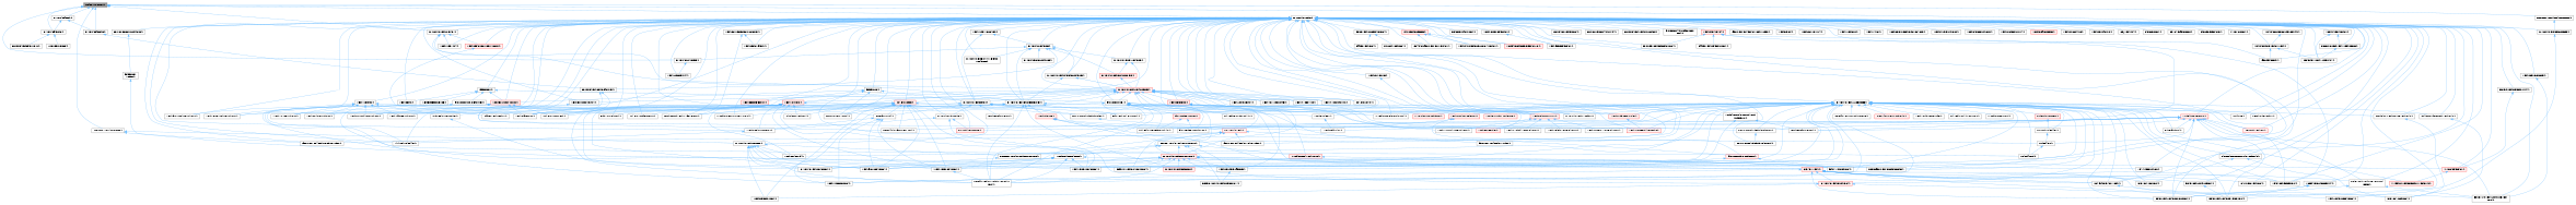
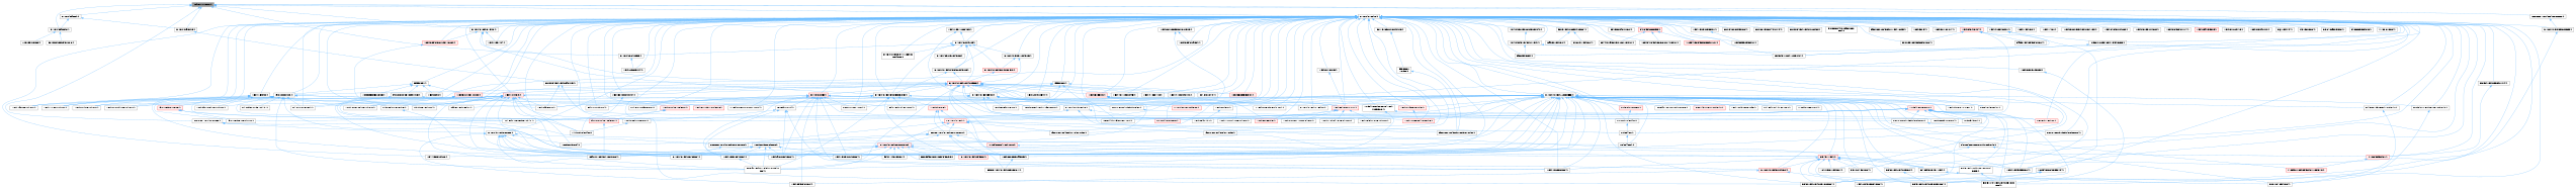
  digraph {
    node [color=grey40 fillcolor=white fontname=Helvetica fontsize=10 shape=box style=filled]
    edge [color=steelblue1 dir=back fontname=Helvetica fontsize=10 labelfontname=Helvetica labelfontsize=10 style=solid]
    n1 [color=gray40 fillcolor=grey60 fontcolor=black height=0.2 label="RefCountVector.h" width=0.4]
    n2 [height=0.2 label="DynamicGraph.h" width=0.4]
    n3 [height=0.2 label="DynamicGraph2.h" width=0.4]
    n4 [height=0.2 label="DynamicGraph3.h" width=0.4]
    n5 [height=0.2 label="DynamicMesh3.h" width=0.4]
    n6 [height=0.2 label="DynamicPointSet3.h" width=0.4]
    n7 [height=0.2 label="DynamicMeshOverlay.h" width=0.4]
    n8 [height=0.2 label="GeodesicPath.h" width=0.4]
    n9 [height=0.2 label="SparseDynamicOctree3.h" width=0.4]
    n10 [height=0.2 label="SparseDynamicPointOctree3.h" width=0.4]
    n11 [height=0.2 label="Arrangement2d.h" width=0.4]
    n12 [height=0.2 label="ConstrainedDelaunay2.h" width=0.4]
    n13 [height=0.2 label="ConstrainedMeshDeformer.h" width=0.4]
    n14 [height=0.2 label="BakeMeshAttributeMapsTool.h" width=0.4]
    n15 [height=0.2 label="BakeMeshAttributeMapsTool\lBase.h" width=0.4]
    n16 [height=0.2 label="BakeMultiMeshAttributeMaps\lTool.h" width=0.4]
    n17 [height=0.2 label="BakeMeshAttributeTool.h" width=0.4]
    n18 [height=0.2 label="BakeMeshAttributeVertexTool.h" width=0.4]
    n19 [height=0.2 label="BakeTransformTool.h" width=0.4]
    n20 [height=0.2 label="BaseDynamicMeshComponent.h" width=0.4]
    n21 [height=0.2 label="MeshRenderBufferSet.h" width=0.4]
    n22 [height=0.2 label="MeshInspectorTool.h" width=0.4]
    n23 [height=0.2 label="PolyEditPreviewMesh.h" width=0.4]
    n24 [height=0.2 label="VolumeToMeshTool.h" width=0.4]
    n25 [height=0.2 label="WeldMeshEdgesTool.h" width=0.4]
    n26 [height=0.2 label="SceneGeometrySpatialCache.h" width=0.4]
    n27 [height=0.2 label="KelvinletBrushOp.h" width=0.4]
    n28 [color=red fillcolor="#FFF0F0" height=0.2 label="UVToolSelection.h" width=0.4]
    n29 [height=0.2 label="BaseMeshProcessingTool.h" width=0.4]
    n30 [height=0.2 label="CollectSurfacePathMechanic.h" width=0.4]
    n31 [height=0.2 label="CollisionGeometryConversion.h" width=0.4]
    n32 [height=0.2 label="CombineMeshesTool.h" width=0.4]
    n33 [height=0.2 label="ComponentCollisionUtil.h" width=0.4]
    n34 [height=0.2 label="ConstrainedMeshSmoother.h" width=0.4]
    n35 [height=0.2 label="ConvexDecomposition3.h" width=0.4]
    n36 [height=0.2 label="GeometryCollectionDebugNodes.h" width=0.4]
    n37 [height=0.2 label="DisplaceMeshTool.h" width=0.4]
    n38 [height=0.2 label="DynamicAttribute.h" width=0.4]
    n39 [height=0.2 label="DynamicMeshChangeTracker.h" width=0.4]
    n40 [color=red fillcolor="#FFF0F0" height=0.2 label="UDynamicMesh.h" width=0.4]
    n41 [height=0.2 label="GeometryCollectionMakeNodes.h" width=0.4]
    n42 [height=0.2 label="GeometryCollectionNodes.h" width=0.4]
    n43 [height=0.2 label="DynamicMeshEditor.h" width=0.4]
    n44 [height=0.2 label="DynamicSubmesh3.h" width=0.4]
    n45 [height=0.2 label="MeshRegionOperator.h" width=0.4]
    n46 [height=0.2 label="MinimalHoleFiller.h" width=0.4]
    n47 [height=0.2 label="FaceGroupUtil.h" width=0.4]
    n48 [height=0.2 label="RemoveOccludedTriangles.h" width=0.4]
    n49 [height=0.2 label="RemoveOccludedTrianglesTool.h" width=0.4]
    n50 [height=0.2 label="DynamicMeshUVEditor.h" width=0.4]
    n51 [height=0.2 label="GroupTopology.h" width=0.4]
    n52 [height=0.2 label="PolygroupRemesh.h" width=0.4]
    n53 [height=0.2 label="MeshAttributeUtil.h" width=0.4]
    n54 [color=red fillcolor="#FFF0F0" height=0.2 label="MeshBakerCommon.h" width=0.4]
    n55 [color=red fillcolor="#FFF0F0" height=0.2 label="MeshBaseBaker.h" width=0.4]
    n56 [height=0.2 label="MeshConstraintsUtil.h" width=0.4]
    n57 [color=red fillcolor="#FFF0F0" height=0.2 label="MeshImageBakingCache.h" width=0.4]
    n58 [color=red fillcolor="#FFF0F0" height=0.2 label="MeshNormals.h" width=0.4]
    n59 [height=0.2 label="MeshInflateBrushOps.h" width=0.4]
    n60 [height=0.2 label="MeshMoveBrushOps.h" width=0.4]
    n61 [height=0.2 label="MeshSculptBrushOps.h" width=0.4]
    n62 [height=0.2 label="MeshSmoothingBrushOps.h" width=0.4]
    n63 [color=red fillcolor="#FFF0F0" height=0.2 label="MeshSurfaceSampler.h" width=0.4]
    n64 [color=red fillcolor="#FFF0F0" height=0.2 label="MeshTangents.h" width=0.4]
    n65 [height=0.2 label="MeshUDIMClassifier.h" width=0.4]
    n66 [height=0.2 label="MeshUVPacking.h" width=0.4]
    n67 [height=0.2 label="MeshUVTransforms.h" width=0.4]
    n68 [height=0.2 label="MeshVertexPaintBrushOps.h" width=0.4]
    n69 [height=0.2 label="PatchBasedMeshUVGenerator.h" width=0.4]
    n70 [color=red fillcolor="#FFF0F0" height=0.2 label="PolygroupSet.h" width=0.4]
    n71 [height=0.2 label="EditNormalsTool.h" width=0.4]
    n72 [height=0.2 label="PolygroupsGenerator.h" width=0.4]
    n73 [height=0.2 label="RecomputeUVsTool.h" width=0.4]
    n74 [height=0.2 label="SetCollisionGeometryTool.h" width=0.4]
    n75 [height=0.2 label="UVEditorRecomputeUVsTool.h" width=0.4]
    n76 [height=0.2 label="UVEditorTexelDensityTool.h" width=0.4]
    n77 [height=0.2 label="PolygroupUtil.h" width=0.4]
    n78 [height=0.2 label="DynamicMeshTriangleAttribute.h" width=0.4]
    n79 [height=0.2 label="MeshAdapterUtil.h" width=0.4]
    n80 [height=0.2 label="DynamicVertexAttribute.h" width=0.4]
    n81 [height=0.2 label="DynamicVertexSkinWeights\lAttribute.h" width=0.4]
    n82 [height=0.2 label="DynamicMeshAABBTree3.h" width=0.4]
-   n83 [height=0.2 label="Attribute.h" width=0.4]
+   n83 [height=0.2 label="MeshPlanarSymmetry.h" width=0.4]
    n84 [height=0.2 label="PlaneDistanceFromHitMechanic.h" width=0.4]
    n85 [color=red fillcolor="#FFF0F0" height=0.2 label="RemeshMeshOp.h" width=0.4]
    n86 [height=0.2 label="RepairOrientation.h" width=0.4]
    n87 [height=0.2 label="SpatialCurveDistanceMechanic.h" width=0.4]
    n88 [height=0.2 label="DynamicMeshOctree3.h" width=0.4]
    n89 [height=0.2 label="MeshIndexUtil.h" width=0.4]
    n90 [color=red fillcolor="#FFF0F0" height=0.2 label="MeshRegionBoundaryLoops.h" width=0.4]
    n91 [height=0.2 label="DynamicVerticesOctree3.h" width=0.4]
    n92 [height=0.2 label="EdgeLoop.h" width=0.4]
    n93 [color=red fillcolor="#FFF0F0" height=0.2 label="MeshBoundaryLoops.h" width=0.4]
    n94 [color=red fillcolor="#FFF0F0" height=0.2 label="MeshFaceSelection.h" width=0.4]
    n95 [height=0.2 label="EdgeSpan.h" width=0.4]
    n96 [height=0.2 label="MeshPaths.h" width=0.4]
    n97 [height=0.2 label="ExtractCollisionGeometry\lTool.h" width=0.4]
    n98 [height=0.2 label="ExtrudeMeshSelectionTool.h" width=0.4]
    n99 [height=0.2 label="GeometryCollectionMeshNodes.h" width=0.4]
    n100 [height=0.2 label="IntrinsicCorrespondenceUtils.h" width=0.4]
    n101 [height=0.2 label="IntrinsicTriangulationMesh.h" width=0.4]
    n102 [height=0.2 label="LaplacianMatrixAssembly.h" width=0.4]
    n103 [height=0.2 label="MeshBevel.h" width=0.4]
    n104 [height=0.2 label="MeshConnectedComponents.h" width=0.4]
    n105 [height=0.2 label="MeshRegionGraph.h" width=0.4]
    n106 [height=0.2 label="MeshConvexHull.h" width=0.4]
    n107 [height=0.2 label="MeshCurvature.h" width=0.4]
    n108 [height=0.2 label="MeshEdgeSelection.h" width=0.4]
    n109 [height=0.2 label="MeshGroupPaintBrushOps.h" width=0.4]
    n110 [height=0.2 label="MeshIndexMappings.h" width=0.4]
    n111 [height=0.2 label="MeshLinearization.h" width=0.4]
    n112 [height=0.2 label="PrecomputedMeshWeightData.h" width=0.4]
    n113 [height=0.2 label="MeshMeshCut.h" width=0.4]
    n114 [height=0.2 label="MeshMirror.h" width=0.4]
    n115 [height=0.2 label="MeshParameterizationSolvers.h" width=0.4]
    n116 [height=0.2 label="MeshPinchBrushOps.h" width=0.4]
    n117 [height=0.2 label="MeshPlaneBrushOps.h" width=0.4]
    n118 [height=0.2 label="MeshProjectionHull.h" width=0.4]
    n119 [color=red fillcolor="#FFF0F0" height=0.2 label="MeshRefinerBase.h" width=0.4]
    n120 [height=0.2 label="MeshSceneAdapter.h" width=0.4]
    n121 [color=red fillcolor="#FFF0F0" height=0.2 label="MeshSharingUtil.h" width=0.4]
    n122 [height=0.2 label="MeshSimpleShapeApproximation.h" width=0.4]
    n123 [height=0.2 label="MeshSmoothing.h" width=0.4]
    n124 [height=0.2 label="MeshTransforms.h" width=0.4]
    n125 [height=0.2 label="MeshVertexSelection.h" width=0.4]
    n126 [height=0.2 label="MeshWeights.h" width=0.4]
    n127 [color=red fillcolor="#FFF0F0" height=0.2 label="ModelingObjectsCreationAPI.h" width=0.4]
    n128 [color=red fillcolor="#FFF0F0" height=0.2 label="ModelingOperators.h" width=0.4]
    n129 [height=0.2 label="ModelingToolExternalMesh\lUpdateAPI.h" width=0.4]
    n130 [height=0.2 label="ModelingToolTargetUtil.h" width=0.4]
    n131 [height=0.2 label="OBJMeshUtil.h" width=0.4]
    n132 [height=0.2 label="PlaneCutTool.h" width=0.4]
    n133 [height=0.2 label="RevolveGenerator.h" width=0.4]
    n134 [height=0.2 label="ShapeDetection3.h" width=0.4]
    n135 [color=red fillcolor="#FFF0F0" height=0.2 label="SimpleShapeSet3.h" width=0.4]
    n136 [height=0.2 label="StoredMeshSelectionUtil.h" width=0.4]
    n137 [height=0.2 label="UVLayoutTool.h" width=0.4]
    n138 [color=red fillcolor="#FFF0F0" height=0.2 label="SmoothingOpBase.h" width=0.4]
    n139 [color=red fillcolor="#FFF0F0" height=0.2 label="DynamicMeshAttributeSet.h" width=0.4]
    n140 [height=0.2 label="LatticeDeformerTool.h" width=0.4]
    n141 [height=0.2 label="MeshOffsetOps.h" width=0.4]
    n142 [height=0.2 label="BaseDynamicMeshSceneProxy.h" width=0.4]
    n143 [color=red fillcolor="#FFF0F0" height=0.2 label="DynamicMeshComponent.h" width=0.4]
    n144 [height=0.2 label="MeshSculptToolBase.h" width=0.4]
    n145 [height=0.2 label="OctreeDynamicMeshComponent.h" width=0.4]
    n146 [color=red fillcolor="#FFF0F0" height=0.2 label="UVEditorToolMeshInput.h" width=0.4]
    n147 [height=0.2 label="DrawPolyPathTool.h" width=0.4]
    n148 [color=red fillcolor="#FFF0F0" height=0.2 label="UVEditorMeshSelectionMechanic.h" width=0.4]
    n149 [height=0.2 label="OffsetMeshTool.h" width=0.4]
    n150 [height=0.2 label="SmoothMeshTool.h" width=0.4]
    n151 [height=0.2 label="EdgeSpan\lNodes.h" width=0.4]
    n152 [height=0.2 label="DynamicBoneAttribute.h" width=0.4]
    n153 [color=red fillcolor="#FFF0F0" height=0.2 label="DynamicMeshSculptLayers.h" width=0.4]
    n154 [height=0.2 label="DataflowEditorWeightMapPaint\lTool.h" width=0.4]
    n155 [color=red fillcolor="#FFF0F0" height=0.2 label="DynamicMeshSelector.h" width=0.4]
    n156 [height=0.2 label="EditMeshPolygonsTool.h" width=0.4]
    n157 [color=red fillcolor="#FFF0F0" height=0.2 label="MeshChange.h" width=0.4]
    n158 [height=0.2 label="OffsetMeshRegion.h" width=0.4]
    n159 [height=0.2 label="SubRegionRemesher.h" width=0.4]
    n160 [color=red fillcolor="#FFF0F0" height=0.2 label="UVToolContextObjects.h" width=0.4]
    n161 [height=0.2 label="LatticeDeformerOp.h" width=0.4]
    n162 [height=0.2 label="MeshBoolean.h" width=0.4]
    n163 [height=0.2 label="MeshSelfUnion.h" width=0.4]
    n164 [height=0.2 label="MeshGroupPaintTool.h" width=0.4]
    n165 [height=0.2 label="MeshVertexPaintTool.h" width=0.4]
    n166 [height=0.2 label="RemoveOccludedTrianglesOp.h" width=0.4]
    n167 [height=0.2 label="DeformMeshPolygonsTool.h" width=0.4]
    n168 [height=0.2 label="EditUVIslandsTool.h" width=0.4]
    n169 [color=red fillcolor="#FFF0F0" height=0.2 label="GroupEdgeInserter.h" width=0.4]
    n170 [height=0.2 label="GroupEdgeInsertionOp.h" width=0.4]
    n171 [height=0.2 label="PolyEditInsertEdgeActivity.h" width=0.4]
    n172 [color=red fillcolor="#FFF0F0" height=0.2 label="GroupTopologySelector.h" width=0.4]
    n173 [color=red fillcolor="#FFF0F0" height=0.2 label="MeshBoundaryToolBase.h" width=0.4]
    n174 [color=red fillcolor="#FFF0F0" height=0.2 label="MeshTopologySelector.h" width=0.4]
    n175 [height=0.2 label="PolyEditExtrudeActivity.h" width=0.4]
    n176 [height=0.2 label="MeshHeightMapEvaluator.h" width=0.4]
    n177 [height=0.2 label="MeshNormalMapEvaluator.h" width=0.4]
    n178 [height=0.2 label="MeshPropertyMapEvaluator.h" width=0.4]
    n179 [height=0.2 label="MeshUVShellMapEvaluator.h" width=0.4]
    n180 [height=0.2 label="MeshVertexSculptTool.h" width=0.4]
    n181 [height=0.2 label="DynamicMeshSculptTool.h" width=0.4]
    n182 [height=0.2 label="MeshSculptUtil.h" width=0.4]
    n183 [height=0.2 label="MeshSelectionTool.h" width=0.4]
    n184 [color=red fillcolor="#FFF0F0" height=0.2 label="DynamicMeshBrushTool.h" width=0.4]
    n185 [color=red fillcolor="#FFF0F0" height=0.2 label="PreviewMesh.h" width=0.4]
    n186 [height=0.2 label="DrawPolygonTool.h" width=0.4]
    n187 [height=0.2 label="CubeGridTool.h" width=0.4]
    n188 [height=0.2 label="DataflowConstructionScene.h" width=0.4]
    n189 [color=red fillcolor="#FFF0F0" height=0.2 label="DragAlignmentMechanic.h" width=0.4]
    n190 [height=0.2 label="HoleFillTool.h" width=0.4]
    n191 [height=0.2 label="MeshAttributeTransfer.h" width=0.4]
    n192 [height=0.2 label="PolyEditActivityContext.h" width=0.4]
    n193 [color=red fillcolor="#FFF0F0" height=0.2 label="ProjectionTargets.h" width=0.4]
    n194 [height=0.2 label="SmoothHoleFiller.h" width=0.4]
    n195 [height=0.2 label="UVEditorSeamTool.h" width=0.4]
    n196 [height=0.2 label="MeshAttributePaintTool.h" width=0.4]
    n197 [height=0.2 label="HoleFillOp.h" width=0.4]
    n198 [height=0.2 label="GroupTopologyDeformer.h" width=0.4]
    n199 [height=0.2 label="WeldEdgeSequence.h" width=0.4]
    n200 [height=0.2 label="OffsetMeshSelectionTool.h" width=0.4]
    n1 -> n2
    n1 -> n3
    n1 -> n4
    n1 -> n5
    n1 -> n6
    n1 -> n7
    n1 -> n8
    n1 -> n9
    n1 -> n10
    n2 -> n3
    n2 -> n4
    n3 -> n11
    n3 -> n12
    n4 -> n13
    n5 -> n7
    n5 -> n8
    n5 -> n13
    n5 -> n14
    n5 -> n15
    n5 -> n16
    n5 -> n17
    n5 -> n18
    n5 -> n19
    n5 -> n20
    n5 -> n21
    n5 -> n22
    n5 -> n23
    n5 -> n24
    n5 -> n25
    n5 -> n26
    n5 -> n27
    n5 -> n28
    n5 -> n29
    n5 -> n30
    n5 -> n31
    n5 -> n32
    n5 -> n33
    n5 -> n34
    n5 -> n35
    n5 -> n36
    n5 -> n37
    n5 -> n38
    n5 -> n39
    n5 -> n40
    n5 -> n41
    n5 -> n42
    n5 -> n43
    n5 -> n44
    n5 -> n45
    n5 -> n46
    n5 -> n47
    n5 -> n48
    n5 -> n49
    n5 -> n50
    n5 -> n51
    n5 -> n52
    n5 -> n53
    n5 -> n54
    n5 -> n55
    n5 -> n56
    n5 -> n57
    n5 -> n58
    n5 -> n59
    n5 -> n60
    n5 -> n61
    n5 -> n62
    n5 -> n63
    n5 -> n64
    n5 -> n65
    n5 -> n66
    n5 -> n67
    n5 -> n68
    n5 -> n69
    n5 -> n70
    n5 -> n71
    n5 -> n72
    n5 -> n73
    n5 -> n74
    n5 -> n75
    n5 -> n76
    n5 -> n77
    n5 -> n78
    n5 -> n79
    n5 -> n80
    n5 -> n81
    n5 -> n82
    n5 -> n83
    n5 -> n84
    n5 -> n85
    n5 -> n86
    n5 -> n87
    n5 -> n88
    n5 -> n89
    n5 -> n90
    n5 -> n91
    n5 -> n92
    n5 -> n93
    n5 -> n94
    n5 -> n95
    n5 -> n96
    n5 -> n97
    n5 -> n98
    n5 -> n99
    n5 -> n100
    n5 -> n101
    n5 -> n102
    n5 -> n103
    n5 -> n104
    n5 -> n105
    n5 -> n106
    n5 -> n107
    n5 -> n108
    n5 -> n109
    n5 -> n110
    n5 -> n111
    n5 -> n112
    n5 -> n113
    n5 -> n114
    n5 -> n115
    n5 -> n116
    n5 -> n117
    n5 -> n118
    n5 -> n119
    n5 -> n120
    n5 -> n121
    n5 -> n122
    n5 -> n123
    n5 -> n124
    n5 -> n125
    n5 -> n126
    n5 -> n127
    n5 -> n128
    n5 -> n129
    n5 -> n130
    n5 -> n131
    n5 -> n132
    n5 -> n133
    n5 -> n134
    n5 -> n135
    n5 -> n136
    n5 -> n137
    n5 -> n138
    n6 -> n79
    n7 -> n39
    n7 -> n89
    n7 -> n90
    n7 -> n139
    n9 -> n26
    n9 -> n88
    n10 -> n91
    n13 -> n140
    n13 -> n141
    n15 -> n14
    n15 -> n16
    n17 -> n18
    n20 -> n21
    n20 -> n142
    n20 -> n143
    n20 -> n144
    n20 -> n145
    n20 -> n146
    n21 -> n142
    n23 -> n147
    n28 -> n148
    n29 -> n149
    n29 -> n150
    n30 -> n147
    n35 -> n151
    n38 -> n6
    n38 -> n39
    n38 -> n78
    n38 -> n80
    n38 -> n81
    n38 -> n139
    n38 -> n152
    n38 -> n153
    n39 -> n154
    n39 -> n155
    n39 -> n156
    n39 -> n157
    n39 -> n158
    n39 -> n159
    n39 -> n160
    n40 -> n20
    n40 -> n36
    n40 -> n41
    n40 -> n42
    n40 -> n143
    n40 -> n145
    n43 -> n44
    n43 -> n47
    n43 -> n48
    n43 -> n141
    n43 -> n161
    n43 -> n162
    n43 -> n163
    n44 -> n23
    n44 -> n45
    n44 -> n138
    n45 -> n46
    n47 -> n22
    n47 -> n45
    n47 -> n164
    n47 -> n165
    n48 -> n166
    n51 -> n52
    n51 -> n154
    n51 -> n167
    n51 -> n168
    n51 -> n169
    n51 -> n170
    n51 -> n171
    n51 -> n172
    n51 -> n173
    n51 -> n174
    n51 -> n175
    n54 -> n55
    n54 -> n176
    n54 -> n177
    n54 -> n178
    n54 -> n179
    n56 -> n46
    n58 -> n37
    n58 -> n45
    n58 -> n48
    n58 -> n52
    n58 -> n59
    n58 -> n60
    n58 -> n61
    n58 -> n62
    n58 -> n141
    n58 -> n154
    n58 -> n164
    n58 -> n165
    n58 -> n180
    n58 -> n181
    n58 -> n182
    n63 -> n57
    n64 -> n54
    n64 -> n55
    n64 -> n143
    n64 -> n177
    n70 -> n22
    n70 -> n47
    n70 -> n69
    n70 -> n71
    n70 -> n72
    n70 -> n73
    n70 -> n74
    n70 -> n75
    n70 -> n76
    n70 -> n164
    n70 -> n165
    n70 -> n180
    n70 -> n183
    n78 -> n39
    n78 -> n139
    n80 -> n139
    n80 -> n153
    n82 -> n14
    n82 -> n18
    n82 -> n22
    n82 -> n23
    n82 -> n25
    n82 -> n26
    n82 -> n30
    n82 -> n50
    n82 -> n54
    n82 -> n55
    n82 -> n57
    n82 -> n63
    n82 -> n76
    n82 -> n83
    n82 -> n84
    n82 -> n85
    n82 -> n86
    n82 -> n87
    n82 -> n141
    n82 -> n148
    n82 -> n154
    n82 -> n155
    n82 -> n156
    n82 -> n160
    n82 -> n162
    n82 -> n163
    n82 -> n164
    n82 -> n165
    n82 -> n166
    n82 -> n167
    n82 -> n168
    n82 -> n173
    n82 -> n174
    n82 -> n180
    n82 -> n181
    n82 -> n182
    n82 -> n184
    n82 -> n185
    n82 -> n186
    n82 -> n187
    n82 -> n188
    n82 -> n189
    n82 -> n190
    n82 -> n191
    n82 -> n192
    n82 -> n193
    n82 -> n194
    n82 -> n195
    n84 -> n147
    n84 -> n186
    n87 -> n147
    n88 -> n145
    n88 -> n154
    n88 -> n164
    n88 -> n165
    n88 -> n180
    n88 -> n181
    n88 -> n182
    n88 -> n183
    n90 -> n158
    n91 -> n196
    n92 -> n43
    n92 -> n73
    n92 -> n93
    n92 -> n94
    n92 -> n197
    n93 -> n46
    n93 -> n52
    n93 -> n141
    n93 -> n190
    n95 -> n51
    n95 -> n93
    n95 -> n96
    n95 -> n198
    n95 -> n199
    n100 -> n101
    n101 -> n8
    n101 -> n102
    n104 -> n69
    n104 -> n105
    n107 -> n54
    n110 -> n38
    n110 -> n43
    n111 -> n102
    n111 -> n112
    n112 -> n102
    n120 -> n16
    n121 -> n25
    n121 -> n98
    n121 -> n140
    n121 -> n200
    n125 -> n108
    n126 -> n59
    n126 -> n60
    n126 -> n61
    n126 -> n62
    n126 -> n68
    n126 -> n109
    n126 -> n141
    n126 -> n159
    n128 -> n14
    n128 -> n15
    n128 -> n16
    n128 -> n18
    n128 -> n25
    n128 -> n74
    n128 -> n85
    n128 -> n138
    n128 -> n140
    n128 -> n166
    n128 -> n170
    n128 -> n171
    n128 -> n187
    n128 -> n197
    n129 -> n140
    n129 -> n180
    n130 -> n14
    n130 -> n18
    n135 -> n31
    n135 -> n122
    n135 -> n127
    n136 -> n28
    n139 -> n21
    n139 -> n39
    n139 -> n43
    n139 -> n50
    n139 -> n51
    n139 -> n53
    n139 -> n54
    n139 -> n55
    n139 -> n56
    n139 -> n57
    n139 -> n58
    n139 -> n63
    n139 -> n64
    n139 -> n65
    n139 -> n66
    n139 -> n67
    n139 -> n68
    n139 -> n69
    n139 -> n70
    n139 -> n77
    n139 -> n146
    n139 -> n154
    n143 -> n21
    n143 -> n26
    n143 -> n154
    n143 -> n155
    n143 -> n164
    n143 -> n165
    n143 -> n167
    n143 -> n168
    n143 -> n180
    n143 -> n184
    n143 -> n185
    n144 -> n27
    n144 -> n154
    n144 -> n164
    n144 -> n165
    n144 -> n180
    n144 -> n181
    n145 -> n181
    n146 -> n28
    n151 -> n36
    n153 -> n139
    n157 -> n20
    n157 -> n40
    n157 -> n185
    n159 -> n181
    n162 -> n163
    n165 -> n154
    n166 -> n49
    n169 -> n170
    n169 -> n171
    n172 -> n167
-   n172 -> n168
    n174 -> n171
    n174 -> n172
    n184 -> n183
    n184 -> n196
    n185 -> n14
    n185 -> n15
    n185 -> n16
    n185 -> n17
    n185 -> n18
    n185 -> n22
    n185 -> n23
    n185 -> n24
    n185 -> n25
    n185 -> n184
    n185 -> n186
    n193 -> n194
    n194 -> n197
    n197 -> n190
    n198 -> n156
    n198 -> n167
  }
